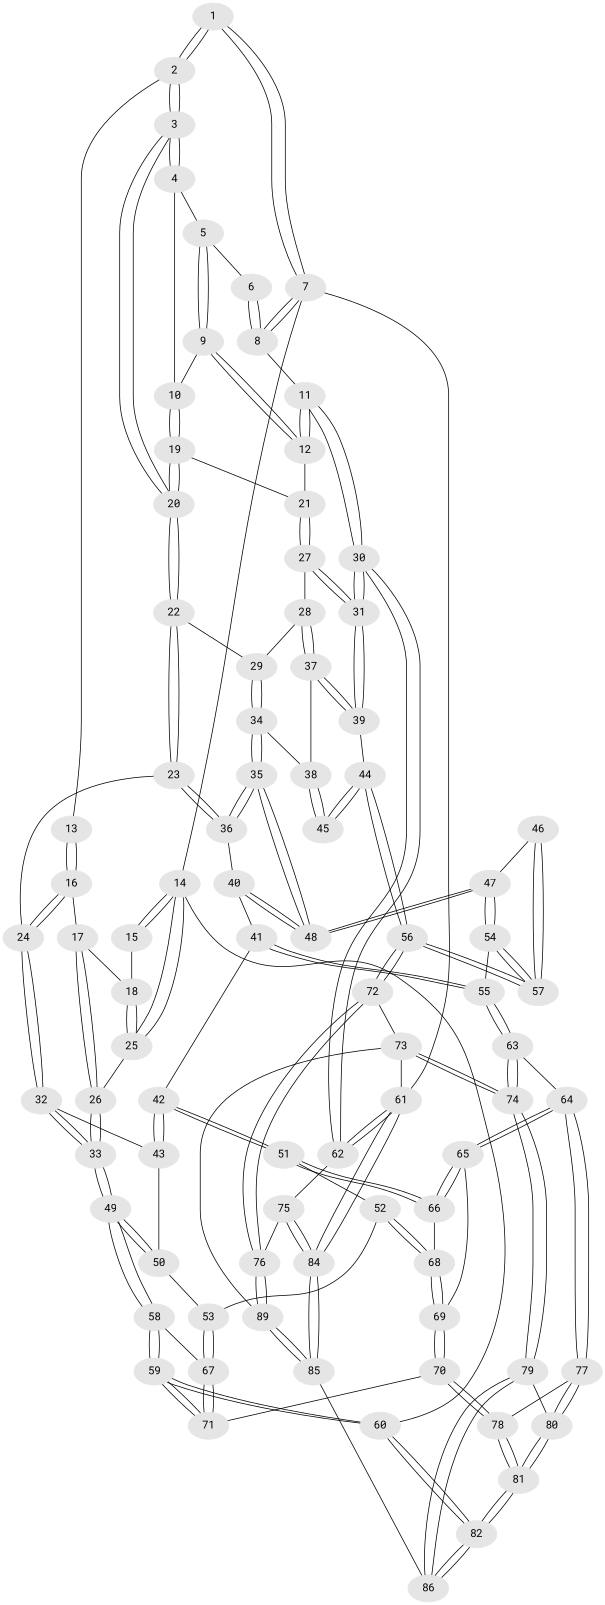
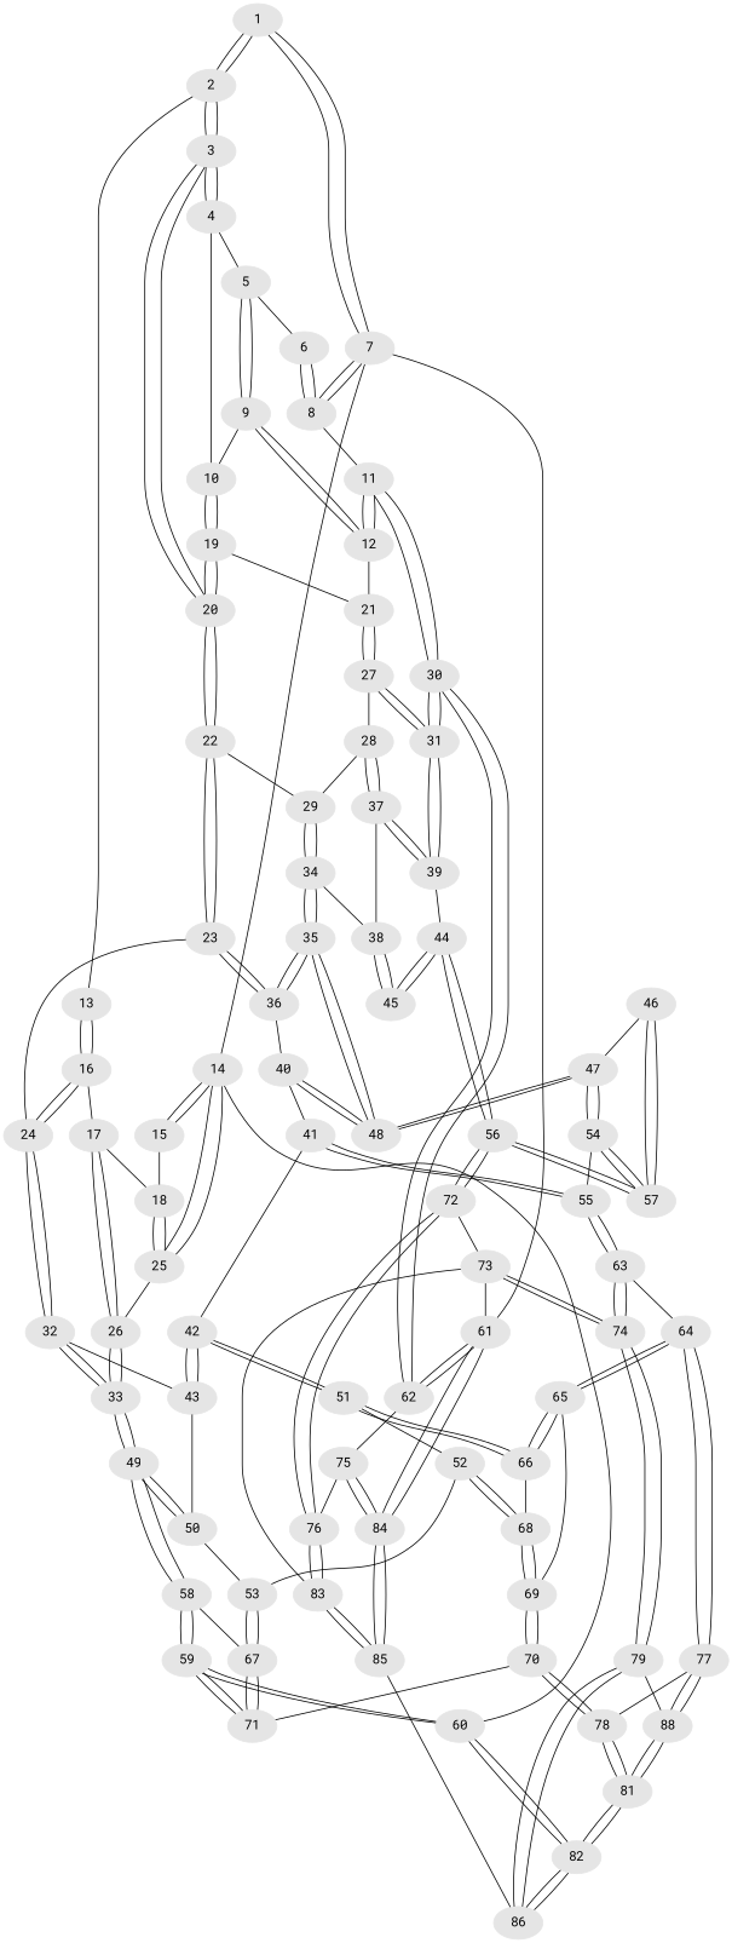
  graph {
    fontname="Roboto Mono"
    node [color=gray90 fontname="Roboto Mono" style=filled]
    edge [fontname="Roboto Mono"]
    1
    2
    7
    3
    13
    8
    14
    61
    4
    20
    16
    5
    10
    22
    6
    9
    19
    12
    11
    15
    25
    60
    62
    84
    30
    21
    31
    27
    17
    24
    18
    26
    82
    32
    33
    23
    29
    28
    36
    34
    40
    43
    49
    37
    39
    38
    35
    75
    44
    50
    58
    48
    45
    41
    56
    42
    55
    51
    63
    52
    66
    53
    57
    72
    46
    47
    54
    67
    59
    68
    69
    71
    64
    74
    73
    76
    86
    85
    65
    77
    79
    78
-   80
+   80 [label=88]
    70
    81
-   83 [label=89]
+   83
    1 -- 2
    1 -- 2
    1 -- 7
    1 -- 7
    2 -- 3
    2 -- 3
    2 -- 13
    7 -- 8
    7 -- 8
    7 -- 14
    7 -- 61
    3 -- 4
    3 -- 4
    3 -- 20
    3 -- 20
    13 -- 16
    13 -- 16
    8 -- 11
    14 -- 15
    14 -- 15
    14 -- 25
    14 -- 25
    14 -- 60
    61 -- 62
    61 -- 62
    61 -- 84
    61 -- 84
    4 -- 5
    4 -- 10
    20 -- 22
    20 -- 22
    16 -- 17
    16 -- 24
    16 -- 24
    5 -- 6
    5 -- 9
    5 -- 9
    10 -- 19
    10 -- 19
    22 -- 23
    22 -- 23
    22 -- 29
    6 -- 8
    6 -- 8
    9 -- 10
    9 -- 12
    9 -- 12
    19 -- 20
    19 -- 20
    19 -- 21
    12 -- 21
    11 -- 12
    11 -- 12
    11 -- 30
    11 -- 30
    15 -- 18
    25 -- 26
    60 -- 82
    60 -- 82
    62 -- 75
    84 -- 85
    84 -- 85
    30 -- 62
    30 -- 62
    30 -- 31
    30 -- 31
    21 -- 27
    21 -- 27
    31 -- 39
    31 -- 39
    27 -- 31
    27 -- 31
    27 -- 28
    17 -- 18
    17 -- 26
    17 -- 26
    24 -- 32
    24 -- 32
    18 -- 25
    18 -- 25
    26 -- 33
    26 -- 33
    82 -- 86
    82 -- 86
    32 -- 33
    32 -- 33
    32 -- 43
    33 -- 49
    33 -- 49
    23 -- 24
    23 -- 36
    23 -- 36
    29 -- 34
    29 -- 34
    28 -- 29
    28 -- 37
    28 -- 37
    36 -- 40
    34 -- 38
    34 -- 35
    34 -- 35
    40 -- 48
    40 -- 48
    40 -- 41
    43 -- 50
    49 -- 50
    49 -- 50
    49 -- 58
    49 -- 58
    37 -- 39
    37 -- 39
    37 -- 38
    39 -- 44
    38 -- 45
    38 -- 45
    35 -- 36
    35 -- 36
    35 -- 48
    35 -- 48
    75 -- 84
    75 -- 84
    75 -- 76
    44 -- 45
    44 -- 45
    44 -- 56
    44 -- 56
    50 -- 53
    58 -- 67
    58 -- 59
    58 -- 59
    41 -- 42
    41 -- 55
    41 -- 55
    56 -- 57
    56 -- 57
    56 -- 72
    56 -- 72
    42 -- 43
    42 -- 43
    42 -- 51
    42 -- 51
    55 -- 63
    55 -- 63
    51 -- 52
    51 -- 66
    51 -- 66
    63 -- 64
    63 -- 74
    63 -- 74
    52 -- 53
    52 -- 68
    52 -- 68
    66 -- 68
    53 -- 67
    53 -- 67
    72 -- 73
    72 -- 76
    72 -- 76
    46 -- 57
    46 -- 57
    46 -- 47
    47 -- 48
    47 -- 48
    47 -- 54
    47 -- 54
    54 -- 55
    54 -- 57
    54 -- 57
    67 -- 71
    67 -- 71
    59 -- 60
    59 -- 60
    59 -- 71
    59 -- 71
    68 -- 69
    68 -- 69
    69 -- 70
    69 -- 70
    64 -- 65
    64 -- 65
    64 -- 77
    64 -- 77
    74 -- 79
    74 -- 79
    73 -- 61
    73 -- 74
    73 -- 74
    73 -- 83
    76 -- 83
    76 -- 83
    85 -- 86
    65 -- 66
    65 -- 66
    65 -- 69
    77 -- 78
    77 -- 80
    77 -- 80
    79 -- 86
    79 -- 86
    79 -- 80
    78 -- 81
    78 -- 81
    80 -- 81
    80 -- 81
    70 -- 71
    70 -- 78
    70 -- 78
    81 -- 82
    81 -- 82
    83 -- 85
    83 -- 85
  }
